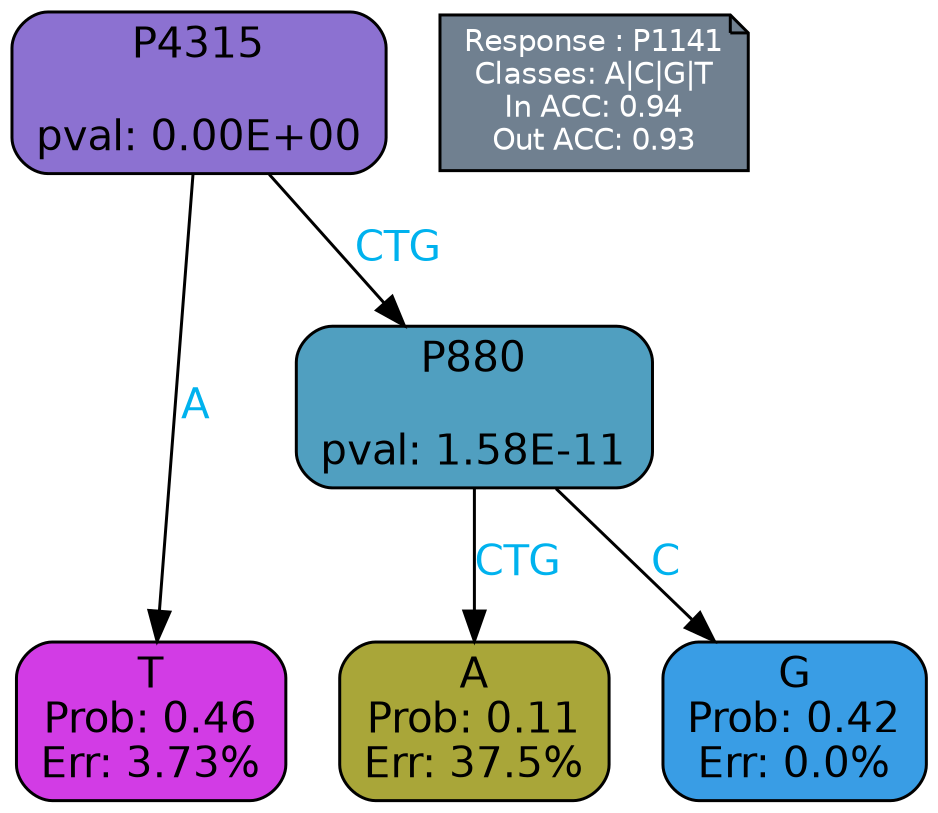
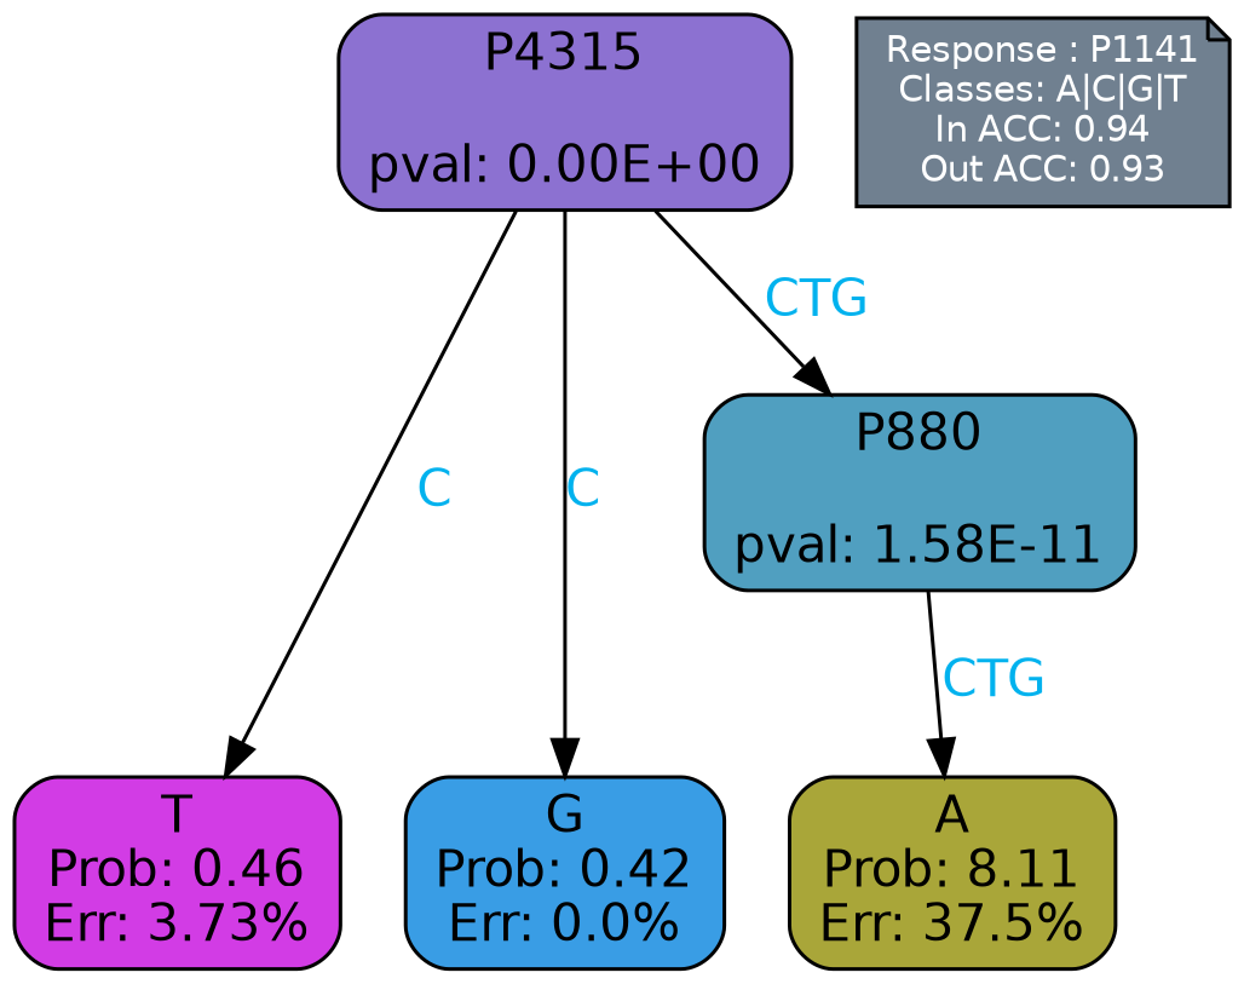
  digraph {
    ranksep=equally
    splines=polylines
    node [color=black fontname=helvetica shape=box style="filled, rounded"]
    edge [fontcolor=deepskyblue2 fontname=helvetica]
    n1 [fillcolor="#d23ce5" label="T\nProb: 0.46\nErr: 3.73%"]
-   n2 [fillcolor="#a9a639" label="A\nProb: 0.11\nErr: 37.5%"]
+   n2 [fillcolor="#a9a639" label="A\nProb: 8.11\nErr: 37.5%"]
    n3 [fillcolor="#399de5" label="G\nProb: 0.42\nErr: 0.0%"]
    n4 [align=left fillcolor=slategray fontcolor=white fontsize=10 label="Response : P1141\nClasses: A|C|G|T\nIn ACC: 0.94\nOut ACC: 0.93\n" shape=note style=filled]
    n5 [fillcolor="#8c71d1" label="P4315\n\npval: 0.00E+00"]
    n6 [fillcolor="#509fc0" label="P880\n\npval: 1.58E-11"]
    subgraph sub_1 {
      rank=same
      n1
      n2
      n3
    }
    subgraph sub_2 {
      rank=same
      n4
      n5
    }
-   n5 -> n1 [label=A]
+   n5 -> n1 [label=C]
    n5 -> n6 [label=CTG]
    n6 -> n2 [label=CTG]
-   n6 -> n3 [label=C]
+   n5 -> n3 [label=C]
  }
